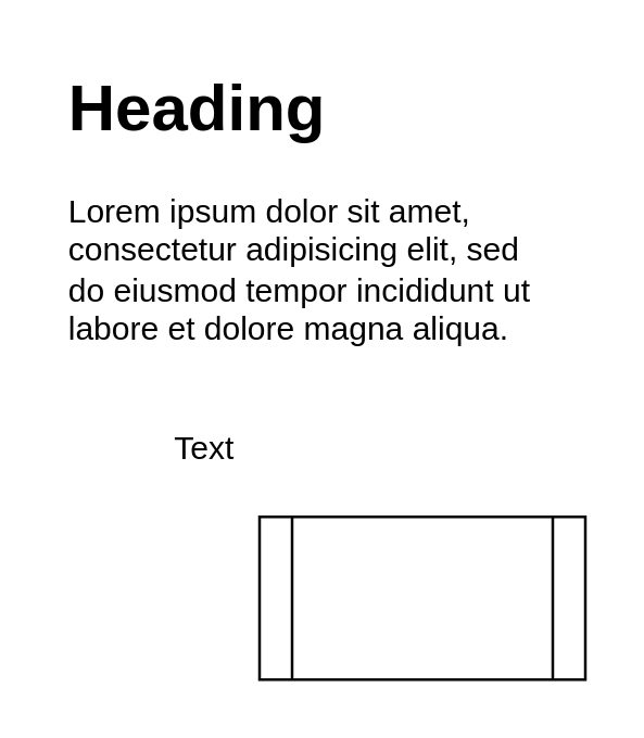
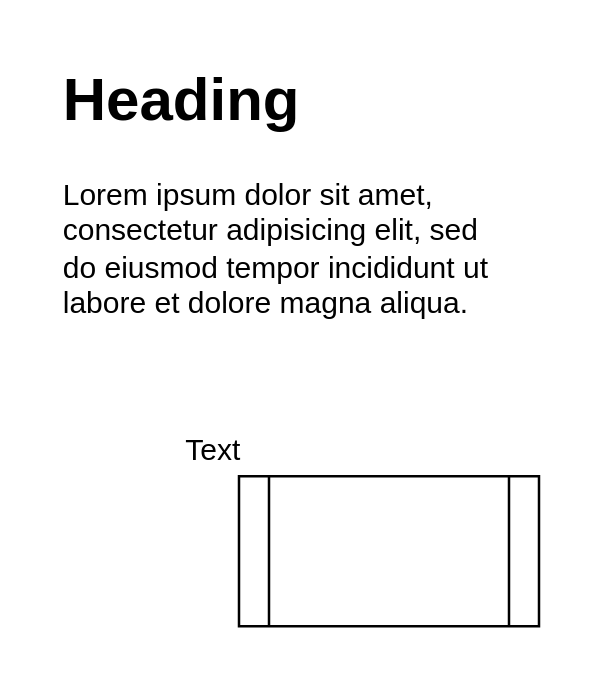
  <mxCell id="0" />
  <mxCell id="1" parent="0" />
  <mxCell id="2" value="" style="shape=process;whiteSpace=wrap;html=1;backgroundOutline=1;" vertex="1" parent="1"><mxGeometry x="95" y="190" width="120" height="60" as="geometry" /></mxCell>
- <mxCell id="3" value="Text" style="text;html=1;strokeColor=none;fillColor=none;align=center;verticalAlign=middle;whiteSpace=wrap;rounded=0;" vertex="1" parent="1"><mxGeometry x="55" y="155" width="40" height="20" as="geometry" /></mxCell>
+ <mxCell id="3" value="Text" style="text;html=1;strokeColor=none;fillColor=none;align=center;verticalAlign=middle;whiteSpace=wrap;rounded=0;" vertex="1" parent="1"><mxGeometry x="65" y="170" width="40" height="20" as="geometry" /></mxCell>
  <mxCell id="4" value="&lt;h1&gt;Heading&lt;/h1&gt;&lt;p&gt;Lorem ipsum dolor sit amet, consectetur adipisicing elit, sed do eiusmod tempor incididunt ut labore et dolore magna aliqua.&lt;/p&gt;" style="text;html=1;strokeColor=none;fillColor=none;spacing=5;spacingTop=-20;whiteSpace=wrap;overflow=hidden;rounded=0;" vertex="1" parent="1"><mxGeometry x="20" y="20" width="190" height="120" as="geometry" /></mxCell>
